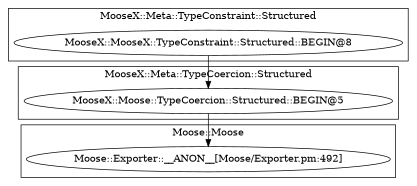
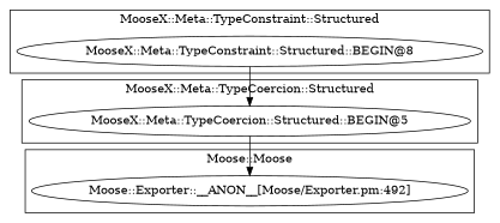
  digraph {
-   "MooseX::Meta::TypeConstraint::Structured::BEGIN@8" [label="MooseX::MooseX::TypeConstraint::Structured::BEGIN@8"]
-   "MooseX::Meta::TypeCoercion::Structured::BEGIN@5" [label="MooseX::Moose::TypeCoercion::Structured::BEGIN@5"]
+   "MooseX::Meta::TypeConstraint::Structured::BEGIN@8"
+   "MooseX::Meta::TypeCoercion::Structured::BEGIN@5"
    "Moose::Exporter::__ANON__[Moose/Exporter.pm:492]"
    subgraph cluster_1 {
      label="MooseX::Meta::TypeConstraint::Structured"
      "MooseX::Meta::TypeConstraint::Structured::BEGIN@8"
    }
    subgraph cluster_2 {
      label="MooseX::Meta::TypeCoercion::Structured"
      "MooseX::Meta::TypeCoercion::Structured::BEGIN@5"
    }
    subgraph cluster_3 {
      label="Moose::Moose"
      "Moose::Exporter::__ANON__[Moose/Exporter.pm:492]"
    }
    "MooseX::Meta::TypeConstraint::Structured::BEGIN@8" -> "MooseX::Meta::TypeCoercion::Structured::BEGIN@5"
    "MooseX::Meta::TypeCoercion::Structured::BEGIN@5" -> "Moose::Exporter::__ANON__[Moose/Exporter.pm:492]"
  }
